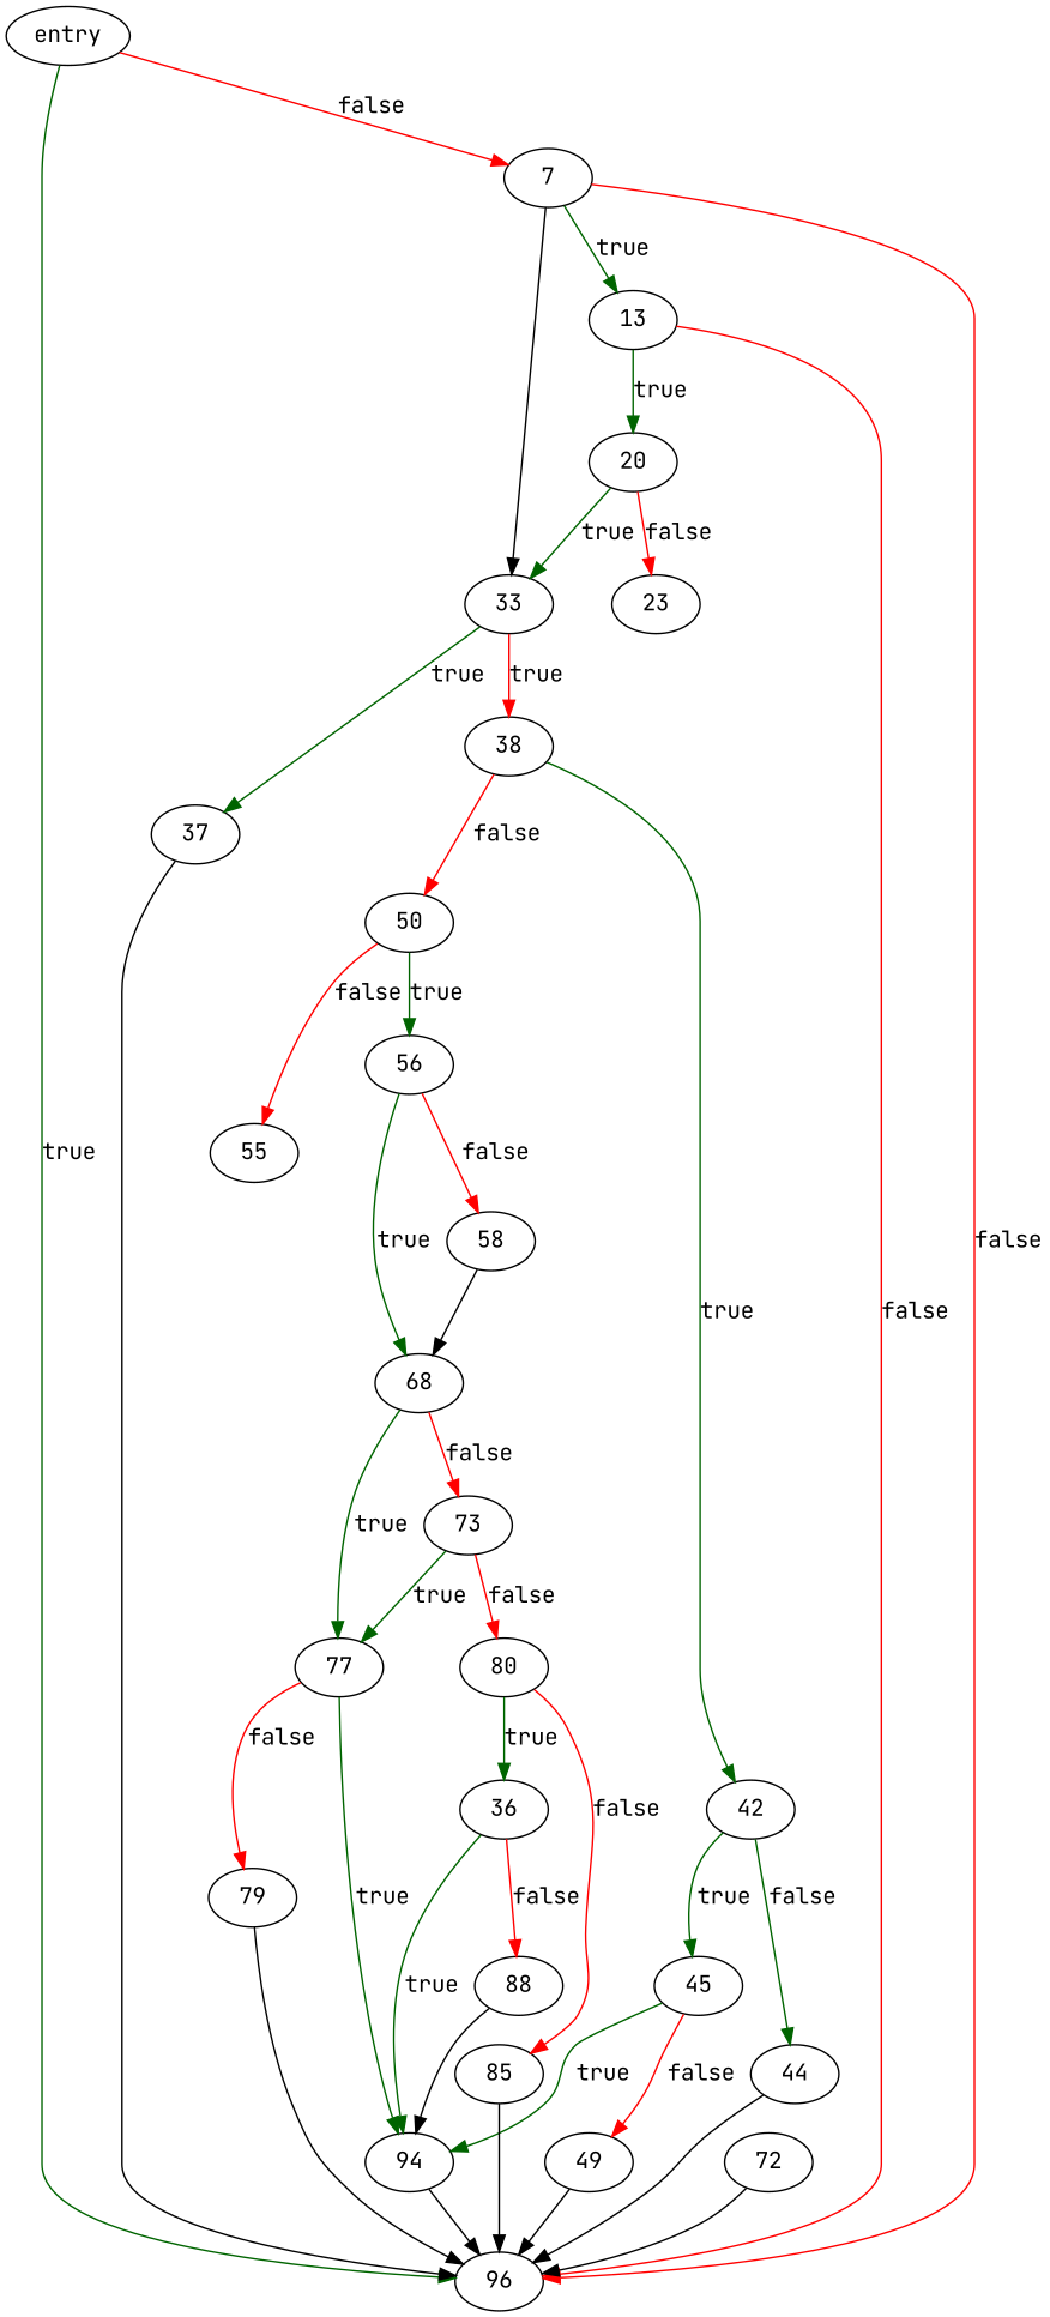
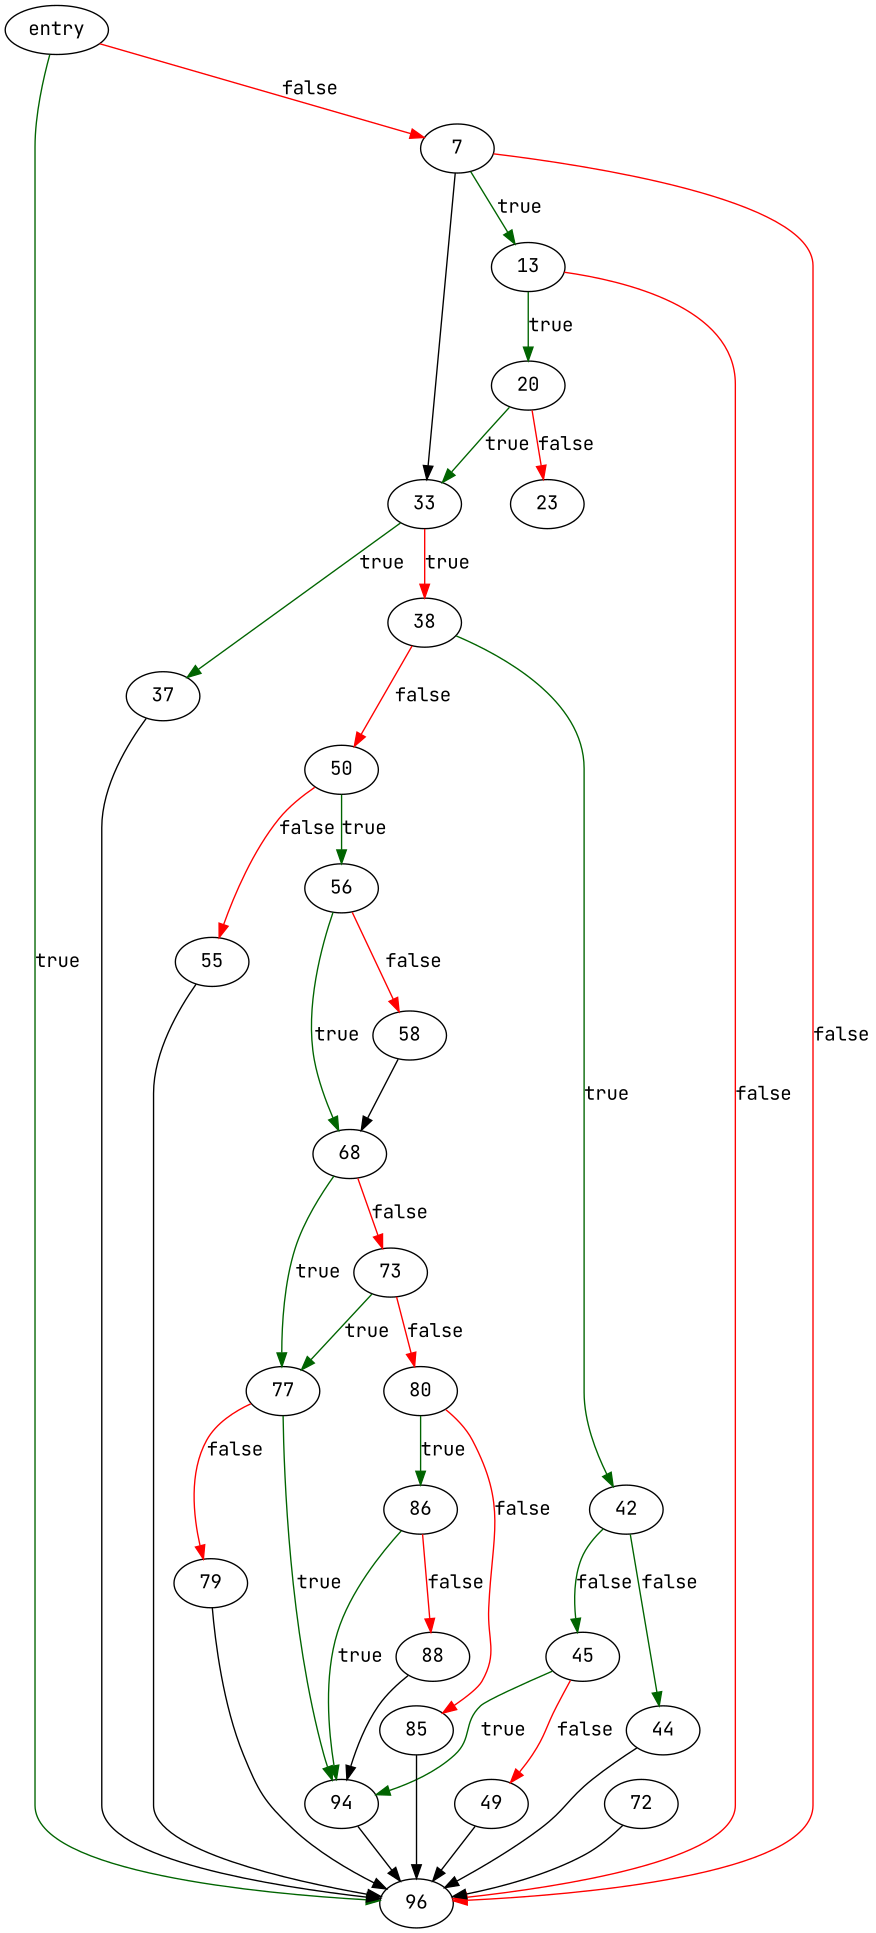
  digraph {
    fontname="JetBrains Mono"
    node [fontname="JetBrains Mono"]
    edge [color=darkgreen fontname="JetBrains Mono"]
    n1 [label=entry]
    7
    96
    13
    33
    20
    23
    37
    38
    42
    50
    44
    45
    55
    56
    49
    94
    58
    68
    73
    77
    72
    80
    79
    85
-   86 [label=36]
+   86
    88
    n1 -> 7 [color=red label=false]
    n1 -> 96 [label=true]
    7 -> 96 [color=red label=false]
    7 -> 13 [label=true]
    7 -> 33 [color=""]
    13 -> 96 [color=red label=false]
    13 -> 20 [label=true]
    33 -> 37 [label=true]
    33 -> 38 [color=red label=true]
    20 -> 33 [label=true]
    20 -> 23 [color=red label=false]
    37 -> 96 [color=""]
    38 -> 42 [label=true]
    38 -> 50 [color=red label=false]
    42 -> 44 [label=false]
-   42 -> 45 [label=true]
+   42 -> 45 [label=false]
    50 -> 55 [color=red label=false]
    50 -> 56 [label=true]
    44 -> 96 [color=""]
    45 -> 49 [color=red label=false]
    45 -> 94 [label=true]
+   55 -> 96 [color=""]
    56 -> 58 [color=red label=false]
    56 -> 68 [label=true]
    49 -> 96 [color=""]
    94 -> 96 [color=""]
    58 -> 68 [color=""]
    68 -> 73 [color=red label=false]
    68 -> 77 [label=true]
    73 -> 77 [label=true]
    73 -> 80 [color=red label=false]
    77 -> 94 [label=true]
    77 -> 79 [color=red label=false]
    72 -> 96 [color=""]
    80 -> 85 [color=red label=false]
    80 -> 86 [label=true]
    79 -> 96 [color=""]
    85 -> 96 [color=""]
    86 -> 94 [label=true]
    86 -> 88 [color=red label=false]
    88 -> 94 [color=""]
  }
